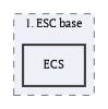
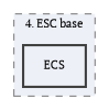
  digraph {
    compound=true
    rankdir=LR
    fontname="PT Serif"
    n1 [color=grey25 fillcolor="#edf0f7" fontname="PT Serif" fontsize=10 label=ECS shape=box style="filled,bold,"]
    subgraph cluster_1 {
      bgcolor="#edf0f7"
      fontsize=10
-     label="1. ESC base"
+     label="4. ESC base"
      pencolor=grey50
      style="filled,dashed,"
      n1
    }
  }
